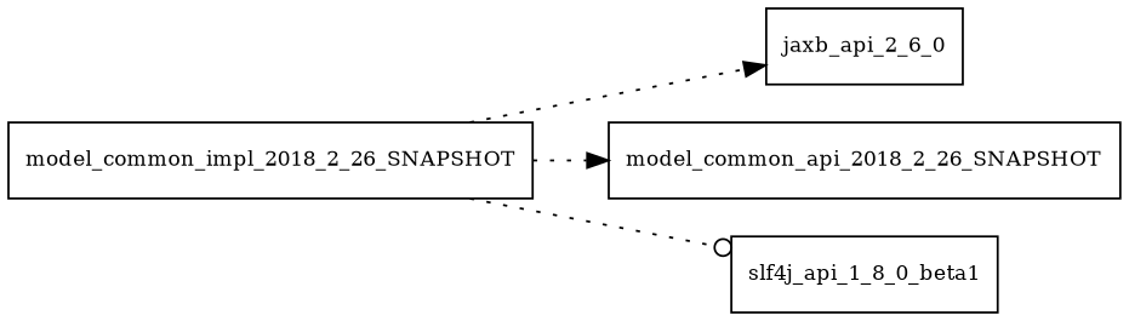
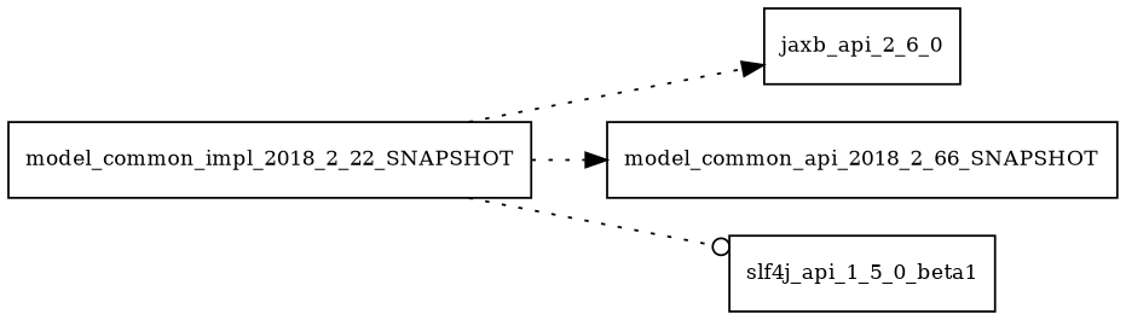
  digraph {
    rankdir=LR
    node [fontsize=10.0 shape=box]
    edge [arrowhead=normal style=dotted]
    n1 [label=jaxb_api_2_6_0]
-   model_common_impl_2018_2_26_SNAPSHOT
-   model_common_api_2018_2_26_SNAPSHOT
-   slf4j_api_1_8_0_beta1
+   model_common_impl_2018_2_26_SNAPSHOT [label=model_common_impl_2018_2_22_SNAPSHOT]
+   model_common_api_2018_2_26_SNAPSHOT [label=model_common_api_2018_2_66_SNAPSHOT]
+   slf4j_api_1_8_0_beta1 [label=slf4j_api_1_5_0_beta1]
    model_common_impl_2018_2_26_SNAPSHOT -> n1
    model_common_impl_2018_2_26_SNAPSHOT -> model_common_api_2018_2_26_SNAPSHOT
    model_common_impl_2018_2_26_SNAPSHOT -> slf4j_api_1_8_0_beta1 [arrowhead=odot]
  }
